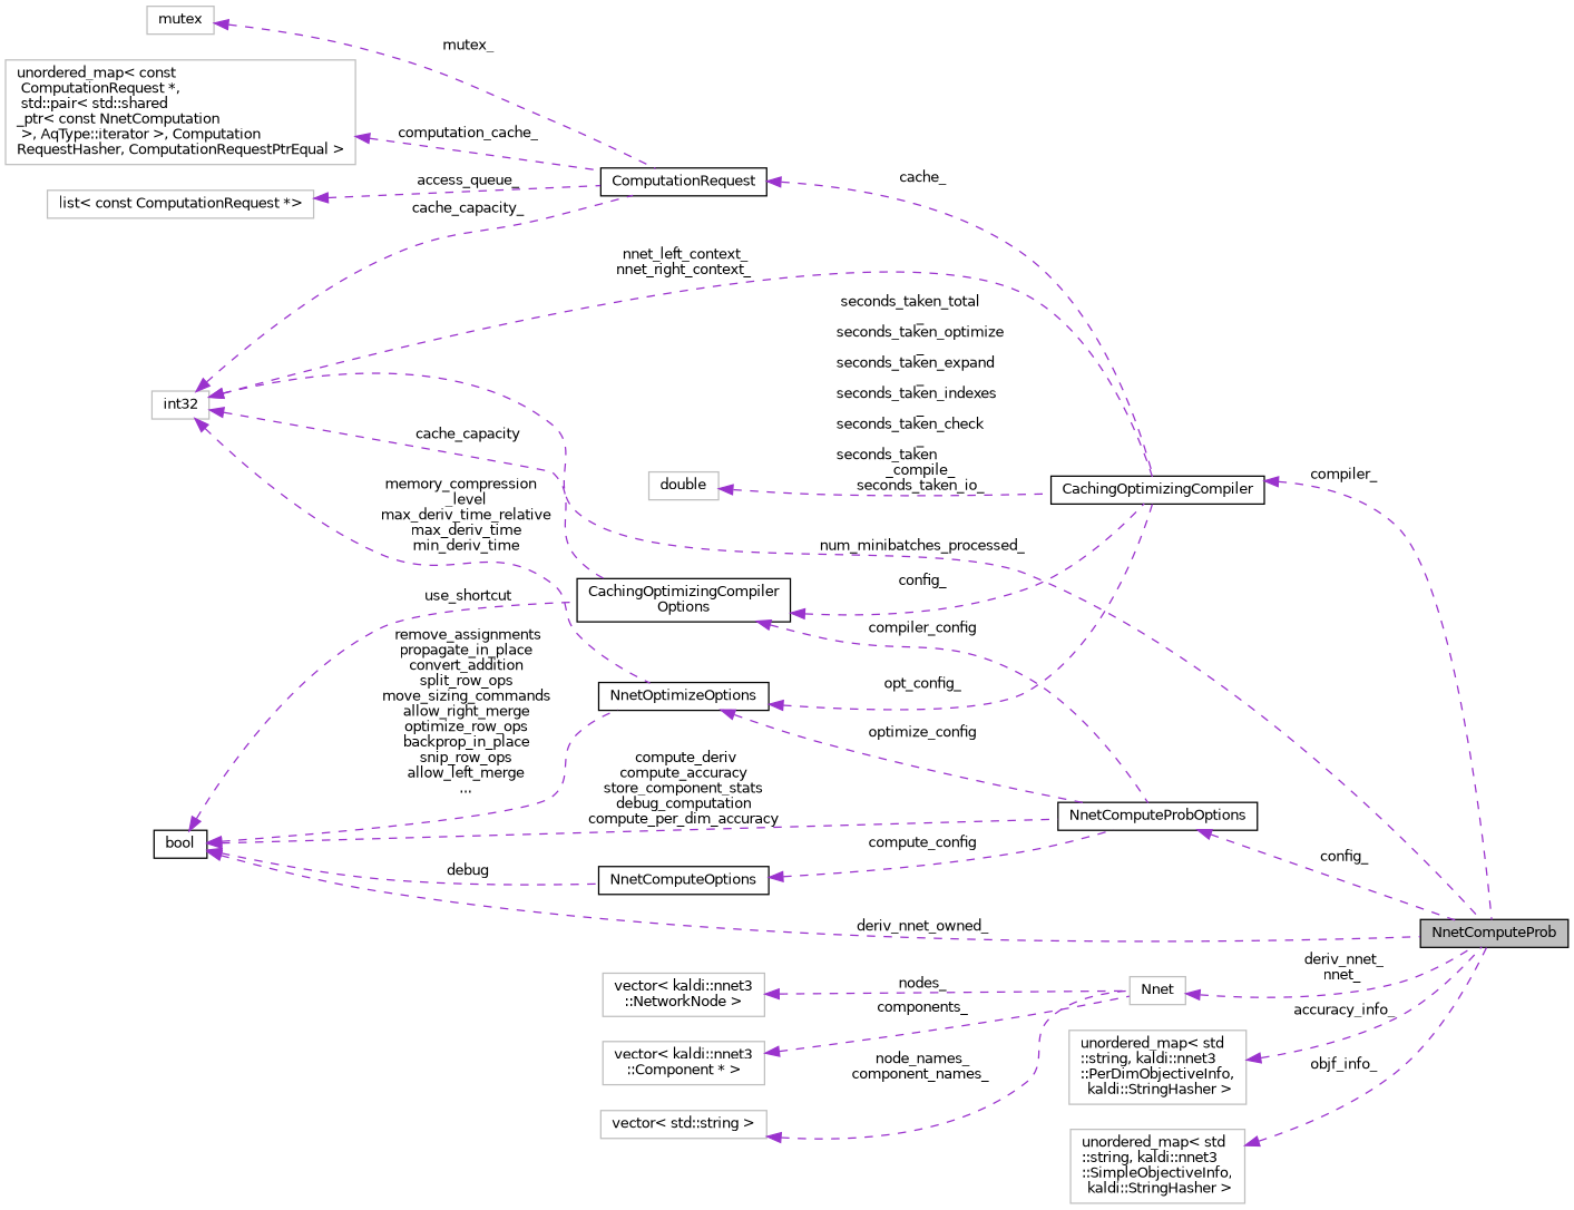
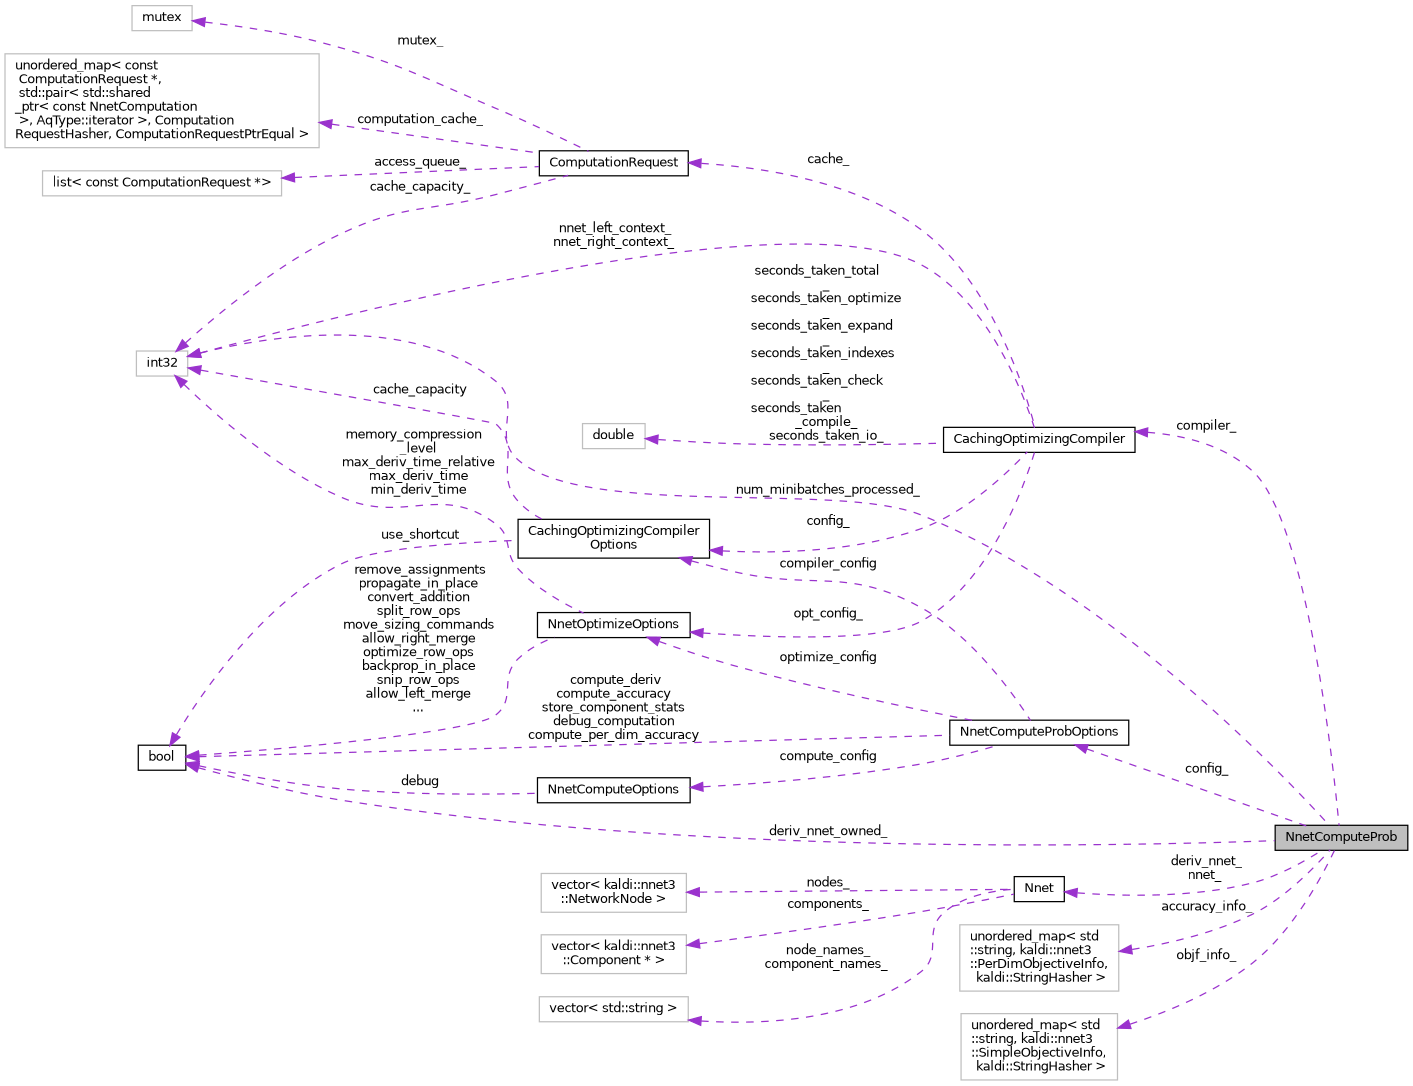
  digraph {
    rankdir=LR
    node [color=grey75 fillcolor=white fontname=Helvetica fontsize=10 shape=record style=filled]
    edge [color=darkorchid3 dir=back fontname=Helvetica fontsize=10 labelfontname=Helvetica labelfontsize=10 style=dashed]
    n1 [color=black fillcolor=grey75 fontcolor=black height=0.2 label=NnetComputeProb width=0.4]
    n2 [color=black height=0.2 label=CachingOptimizingCompiler width=0.4]
    n3 [height=0.2 label=double width=0.4]
    n4 [color=black height=0.2 label=ComputationRequest width=0.4]
    n5 [height=0.2 label=mutex width=0.4]
    n6 [height=0.2 label="unordered_map\< const\l ComputationRequest *,\l std::pair\< std::shared\l_ptr\< const NnetComputation\l \>, AqType::iterator \>, Computation\lRequestHasher, ComputationRequestPtrEqual \>" width=0.4]
    n7 [height=0.2 label="list\< const ComputationRequest *\>" width=0.4]
    n8 [height=0.2 label=int32 width=0.4]
    n9 [color=black height=0.2 label="CachingOptimizingCompiler\lOptions" width=0.4]
    n10 [color=black height=0.2 label=NnetOptimizeOptions width=0.4]
    n11 [color=black height=0.2 label=NnetComputeProbOptions width=0.4]
    n12 [color=black height=0.2 label=bool width=0.4]
    n13 [color=black height=0.2 label=NnetComputeOptions width=0.4]
-   n14 [height=0.2 label=Nnet width=0.4]
+   n14 [color=black height=0.2 label=Nnet width=0.4]
    n15 [height=0.2 label="vector\< std::string \>" width=0.4]
    n16 [height=0.2 label="vector\< kaldi::nnet3\l::NetworkNode \>" width=0.4]
    n17 [height=0.2 label="vector\< kaldi::nnet3\l::Component * \>" width=0.4]
    n18 [height=0.2 label="unordered_map\< std\l::string, kaldi::nnet3\l::PerDimObjectiveInfo,\l kaldi::StringHasher \>" width=0.4]
    n19 [height=0.2 label="unordered_map\< std\l::string, kaldi::nnet3\l::SimpleObjectiveInfo,\l kaldi::StringHasher \>" width=0.4]
    n2 -> n1 [label=" compiler_"]
    n3 -> n2 [label=" seconds_taken_total\l_\nseconds_taken_optimize\l_\nseconds_taken_expand\l_\nseconds_taken_indexes\l_\nseconds_taken_check\l_\nseconds_taken\l_compile_\nseconds_taken_io_"]
    n4 -> n2 [label=" cache_"]
    n5 -> n4 [label=" mutex_"]
    n6 -> n4 [label=" computation_cache_"]
    n7 -> n4 [label=" access_queue_"]
    n8 -> n1 [label=" num_minibatches_processed_"]
    n8 -> n2 [label=" nnet_left_context_\nnnet_right_context_"]
    n8 -> n4 [label=" cache_capacity_"]
    n8 -> n9 [label=" cache_capacity"]
    n8 -> n10 [label=" memory_compression\l_level\nmax_deriv_time_relative\nmax_deriv_time\nmin_deriv_time"]
    n9 -> n2 [label=" config_"]
    n9 -> n11 [label=" compiler_config"]
    n10 -> n2 [label=" opt_config_"]
    n10 -> n11 [label=" optimize_config"]
    n11 -> n1 [label=" config_"]
    n12 -> n1 [label=" deriv_nnet_owned_"]
    n12 -> n9 [label=" use_shortcut"]
    n12 -> n10 [label=" remove_assignments\npropagate_in_place\nconvert_addition\nsplit_row_ops\nmove_sizing_commands\nallow_right_merge\noptimize_row_ops\nbackprop_in_place\nsnip_row_ops\nallow_left_merge\n..."]
    n12 -> n11 [label=" compute_deriv\ncompute_accuracy\nstore_component_stats\ndebug_computation\ncompute_per_dim_accuracy"]
    n12 -> n13 [label=" debug"]
    n13 -> n11 [label=" compute_config"]
    n14 -> n1 [label=" deriv_nnet_\nnnet_"]
    n15 -> n14 [label=" node_names_\ncomponent_names_"]
    n16 -> n14 [label=" nodes_"]
    n17 -> n14 [label=" components_"]
    n18 -> n1 [label=" accuracy_info_"]
    n19 -> n1 [label=" objf_info_"]
  }
